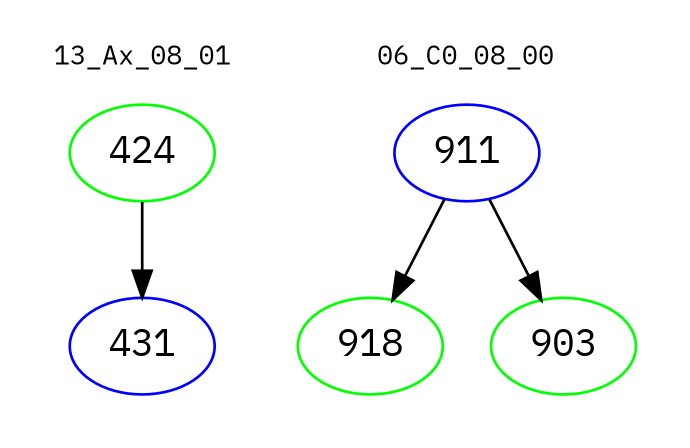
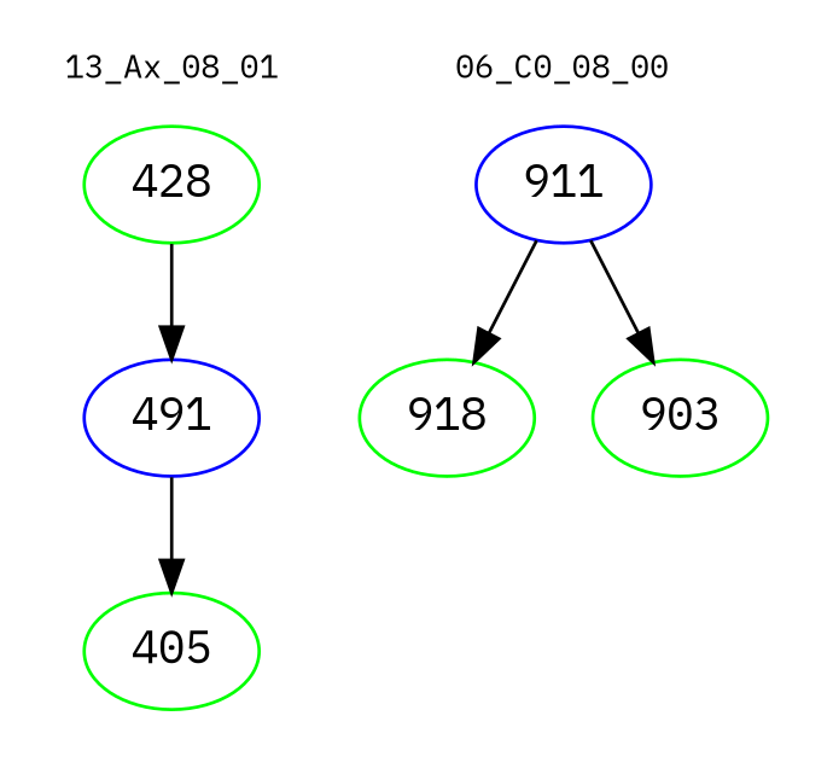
  digraph {
    fontname="IBM Plex Mono"
    node [color=green fontname="IBM Plex Mono"]
    edge [color=black fontname="IBM Plex Mono"]
-   n1 [label=424]
-   n2 [color=blue label=431]
+   n1 [label=428]
+   n2 [color=blue label=491]
+   n3 [label=405]
    n4 [label=918]
    n5 [color=blue label=911]
    n6 [label=903]
    subgraph cluster_1 {
      color=white
      fontsize=10
      label="13_Ax_08_01"
      n1
      n2
+     n3
    }
    subgraph cluster_2 {
      color=white
      fontsize=10
      label="06_C0_08_00"
      n4
      n5
      n6
    }
    n1 -> n2
+   n2 -> n3
    n5 -> n4
    n5 -> n6
  }
